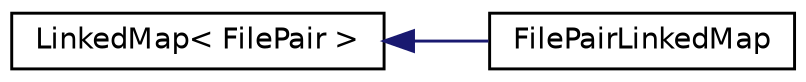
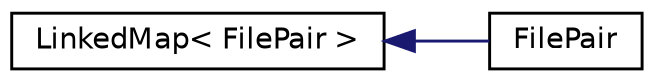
  digraph {
    rankdir=LR
    node [color=black fillcolor=white fontname=Helvetica fontsize=10 shape=record style=filled]
    n1 [height=0.2 label="LinkedMap\< FilePair \>" width=0.4]
-   n2 [height=0.2 label=FilePairLinkedMap width=0.4]
+   n2 [height=0.2 label=FilePair width=0.4]
    n1 -> n2 [color=midnightblue dir=back fontname=Helvetica fontsize=10 labelfontname=Helvetica labelfontsize=10 style=solid]
  }
